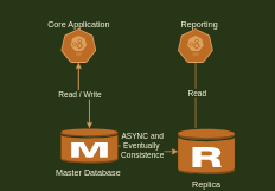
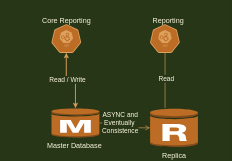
  <mxCell id="0" />
  <mxCell id="1" parent="0" />
  <mxCell id="2" style="edgeStyle=orthogonalEdgeStyle;rounded=0;orthogonalLoop=1;jettySize=auto;html=1;labelBackgroundColor=#283618;strokeColor=#DDA15E;fontColor=#FEFAE0;" edge="1" parent="1" source="5" target="8"><mxGeometry relative="1" as="geometry" /></mxCell>
- <mxCell id="3" style="edgeStyle=orthogonalEdgeStyle;rounded=0;orthogonalLoop=1;jettySize=auto;html=1;entryX=0;entryY=0.5;entryDx=0;entryDy=0;entryPerimeter=0;labelBackgroundColor=#283618;strokeColor=#DDA15E;fontColor=#FEFAE0;" edge="1" parent="1" source="5" target="12"><mxGeometry relative="1" as="geometry" /></mxCell>
+ <mxCell id="3" style="edgeStyle=orthogonalEdgeStyle;rounded=0;orthogonalLoop=1;jettySize=auto;html=1;entryX=0;entryY=0.5;entryDx=0;entryDy=0;entryPerimeter=0;labelBackgroundColor=#283618;strokeColor=#DDA15E;fontColor=#FEFAE0;endArrow=open;" edge="1" parent="1" source="5" target="12"><mxGeometry relative="1" as="geometry" /></mxCell>
  <mxCell id="4" value="ASYNC and&lt;br&gt;Eventually&amp;nbsp;&lt;br&gt;Consistence" style="edgeLabel;html=1;align=center;verticalAlign=middle;resizable=0;points=[];labelBackgroundColor=#283618;fontColor=#FEFAE0;" vertex="1" connectable="0" parent="3"><mxGeometry x="-0.267" y="1" relative="1" as="geometry"><mxPoint as="offset" /></mxGeometry></mxCell>
  <mxCell id="5" value="Master Database&amp;nbsp;" style="outlineConnect=0;dashed=0;verticalLabelPosition=bottom;verticalAlign=top;align=center;html=1;shape=mxgraph.aws3.rds_db_instance;fillColor=#BC6C25;strokeColor=#DDA15E;fontColor=#FEFAE0;" vertex="1" parent="1"><mxGeometry x="85.25" y="180" width="80" height="50" as="geometry" /></mxCell>
  <mxCell id="6" style="edgeStyle=orthogonalEdgeStyle;rounded=0;orthogonalLoop=1;jettySize=auto;html=1;labelBackgroundColor=#283618;strokeColor=#DDA15E;fontColor=#FEFAE0;" edge="1" parent="1" source="8" target="5"><mxGeometry relative="1" as="geometry" /></mxCell>
  <mxCell id="7" value="Read / Write" style="edgeLabel;html=1;align=center;verticalAlign=middle;resizable=0;points=[];labelBackgroundColor=#283618;fontColor=#FEFAE0;" vertex="1" connectable="0" parent="6"><mxGeometry x="-0.123" y="2" relative="1" as="geometry"><mxPoint as="offset" /></mxGeometry></mxCell>
  <mxCell id="8" value="" style="sketch=0;html=1;dashed=0;whitespace=wrap;fillColor=#BC6C25;strokeColor=#DDA15E;points=[[0.005,0.63,0],[0.1,0.2,0],[0.9,0.2,0],[0.5,0,0],[0.995,0.63,0],[0.72,0.99,0],[0.5,1,0],[0.28,0.99,0]];shape=mxgraph.kubernetes.icon;prIcon=api;fontColor=#FEFAE0;" vertex="1" parent="1"><mxGeometry x="20" y="40" width="180" height="48" as="geometry" /></mxCell>
- <mxCell id="9" value="Core Application" style="text;html=1;align=center;verticalAlign=middle;resizable=0;points=[];autosize=1;strokeColor=none;fillColor=none;fontColor=#FEFAE0;" vertex="1" parent="1"><mxGeometry x="55" y="20" width="110" height="30" as="geometry" /></mxCell>
+ <mxCell id="9" value="Core Reporting" style="text;html=1;align=center;verticalAlign=middle;resizable=0;points=[];autosize=1;strokeColor=none;fillColor=none;fontColor=#FEFAE0;" vertex="1" parent="1"><mxGeometry x="55" y="20" width="110" height="30" as="geometry" /></mxCell>
  <mxCell id="10" style="edgeStyle=orthogonalEdgeStyle;rounded=0;orthogonalLoop=1;jettySize=auto;html=1;entryX=0.467;entryY=0.76;entryDx=0;entryDy=0;entryPerimeter=0;labelBackgroundColor=#283618;strokeColor=#DDA15E;fontColor=#FEFAE0;" edge="1" parent="1" source="12" target="13"><mxGeometry relative="1" as="geometry"><Array as="points"><mxPoint x="275" y="77" /></Array></mxGeometry></mxCell>
  <mxCell id="11" value="Read" style="edgeLabel;html=1;align=center;verticalAlign=middle;resizable=0;points=[];labelBackgroundColor=#283618;fontColor=#FEFAE0;" vertex="1" connectable="0" parent="10"><mxGeometry x="-0.093" y="-1" relative="1" as="geometry"><mxPoint as="offset" /></mxGeometry></mxCell>
  <mxCell id="12" value="Replica" style="outlineConnect=0;dashed=0;verticalLabelPosition=bottom;verticalAlign=top;align=center;html=1;shape=mxgraph.aws3.rds_db_instance_read_replica;fillColor=#BC6C25;strokeColor=#DDA15E;fontColor=#FEFAE0;" vertex="1" parent="1"><mxGeometry x="250" y="180" width="80" height="66" as="geometry" /></mxCell>
  <mxCell id="13" value="" style="sketch=0;html=1;dashed=0;whitespace=wrap;fillColor=#BC6C25;strokeColor=#DDA15E;points=[[0.005,0.63,0],[0.1,0.2,0],[0.9,0.2,0],[0.5,0,0],[0.995,0.63,0],[0.72,0.99,0],[0.5,1,0],[0.28,0.99,0]];shape=mxgraph.kubernetes.icon;prIcon=api;fontColor=#FEFAE0;" vertex="1" parent="1"><mxGeometry x="184.75" y="40" width="180" height="48" as="geometry" /></mxCell>
  <mxCell id="14" value="Reporting" style="text;html=1;align=center;verticalAlign=middle;resizable=0;points=[];autosize=1;strokeColor=none;fillColor=none;fontColor=#FEFAE0;" vertex="1" parent="1"><mxGeometry x="240" y="20" width="80" height="30" as="geometry" /></mxCell>
